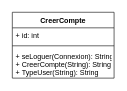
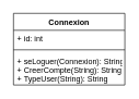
  <mxCell id="0" />
  <mxCell id="1" parent="0" />
- <mxCell id="2" value="CreerCompte" style="swimlane;fontStyle=1;align=center;verticalAlign=top;childLayout=stackLayout;horizontal=1;startSize=26;horizontalStack=0;resizeParent=1;resizeParentMax=0;resizeLast=0;collapsible=1;marginBottom=0;" vertex="1" parent="1"><mxGeometry x="20" y="20" width="170" height="110" as="geometry" /></mxCell>
+ <mxCell id="2" value="Connexion" style="swimlane;fontStyle=1;align=center;verticalAlign=top;childLayout=stackLayout;horizontal=1;startSize=26;horizontalStack=0;resizeParent=1;resizeParentMax=0;resizeLast=0;collapsible=1;marginBottom=0;" vertex="1" parent="1"><mxGeometry x="20" y="20" width="170" height="110" as="geometry" /></mxCell>
  <mxCell id="3" value="+ id: int &#10;" style="text;strokeColor=none;fillColor=none;align=left;verticalAlign=top;spacingLeft=4;spacingRight=4;overflow=hidden;rotatable=0;points=[[0,0.5],[1,0.5]];portConstraint=eastwest;" vertex="1" parent="2"><mxGeometry y="26" width="170" height="26" as="geometry" /></mxCell>
  <mxCell id="4" value="" style="line;strokeWidth=1;fillColor=none;align=left;verticalAlign=middle;spacingTop=-1;spacingLeft=3;spacingRight=3;rotatable=0;labelPosition=right;points=[];portConstraint=eastwest;" vertex="1" parent="2"><mxGeometry y="52" width="170" height="8" as="geometry" /></mxCell>
  <mxCell id="5" value="+ seLoguer(Connexion): String&#10;+ CreerCompte(String): String&#10;+ TypeUser(String): String&#10;" style="text;strokeColor=none;fillColor=none;align=left;verticalAlign=top;spacingLeft=4;spacingRight=4;overflow=hidden;rotatable=0;points=[[0,0.5],[1,0.5]];portConstraint=eastwest;" vertex="1" parent="2"><mxGeometry y="60" width="170" height="50" as="geometry" /></mxCell>
